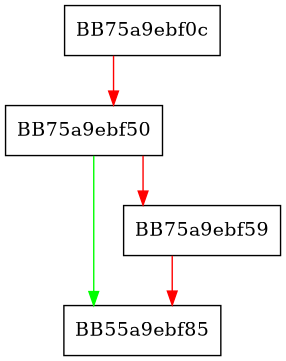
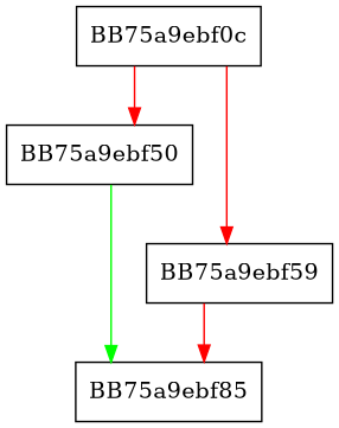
  digraph {
    splines=ortho
    node [shape=box]
    edge [color=red]
    BB75a9ebf0c
    BB75a9ebf50
-   BB75a9ebf85 [label=BB55a9ebf85]
+   BB75a9ebf85
    n4 [label=BB75a9ebf59]
    BB75a9ebf0c -> BB75a9ebf50
    BB75a9ebf50 -> BB75a9ebf85 [color=green]
-   BB75a9ebf50 -> n4
+   BB75a9ebf0c -> n4
    n4 -> BB75a9ebf85
  }
